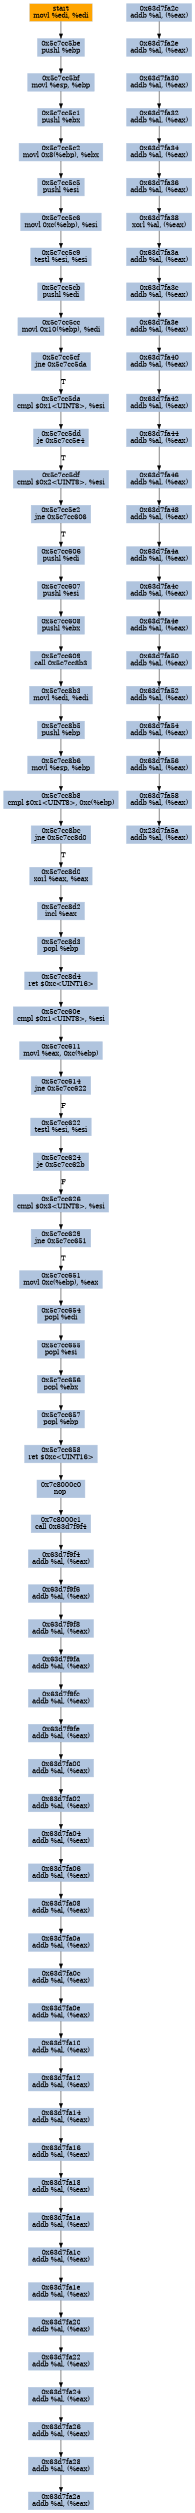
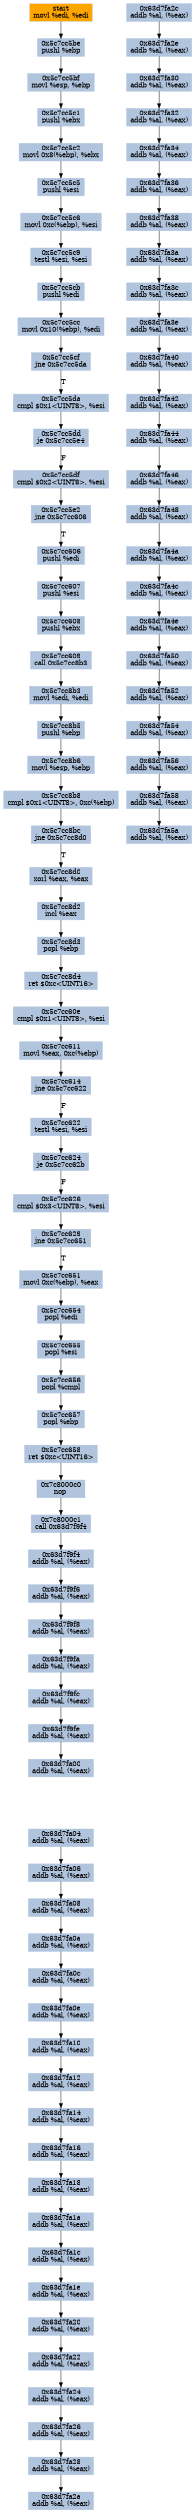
  digraph {
    node [color=lightsteelblue fillcolor=lightsteelblue shape=rectangle style=filled]
    edge [color="#000000"]
    n1 [color=lightgrey fillcolor=orange label="start\nmovl %edi, %edi"]
    n2 [label="0x5c7cc5be\npushl %ebp"]
    n3 [label="0x5c7cc5bf\nmovl %esp, %ebp"]
    n4 [label="0x5c7cc5c1\npushl %ebx"]
    n5 [label="0x5c7cc5c2\nmovl 0x8(%ebp), %ebx"]
    n6 [label="0x5c7cc5c5\npushl %esi"]
    n7 [label="0x5c7cc5c6\nmovl 0xc(%ebp), %esi"]
    n8 [label="0x5c7cc5c9\ntestl %esi, %esi"]
    n9 [label="0x5c7cc5cb\npushl %edi"]
    n10 [label="0x5c7cc5cc\nmovl 0x10(%ebp), %edi"]
    n11 [label="0x5c7cc5cf\njne 0x5c7cc5da"]
    n12 [label="0x5c7cc5da\ncmpl $0x1<UINT8>, %esi"]
    n13 [label="0x5c7cc5dd\nje 0x5c7cc5e4"]
    n14 [label="0x5c7cc5df\ncmpl $0x2<UINT8>, %esi"]
    n15 [label="0x5c7cc5e2\njne 0x5c7cc606"]
    n16 [label="0x5c7cc606\npushl %edi"]
    n17 [label="0x5c7cc607\npushl %esi"]
    n18 [label="0x5c7cc608\npushl %ebx"]
    n19 [label="0x5c7cc609\ncall 0x5c7cc8b3"]
    n20 [label="0x5c7cc8b3\nmovl %edi, %edi"]
    n21 [label="0x5c7cc8b5\npushl %ebp"]
    n22 [label="0x5c7cc8b6\nmovl %esp, %ebp"]
    n23 [label="0x5c7cc8b8\ncmpl $0x1<UINT8>, 0xc(%ebp)"]
    n24 [label="0x5c7cc8bc\njne 0x5c7cc8d0"]
    n25 [label="0x5c7cc8d0\nxorl %eax, %eax"]
    n26 [label="0x5c7cc8d2\nincl %eax"]
    n27 [label="0x5c7cc8d3\npopl %ebp"]
    n28 [label="0x5c7cc8d4\nret $0xc<UINT16>"]
    n29 [label="0x5c7cc60e\ncmpl $0x1<UINT8>, %esi"]
    n30 [label="0x5c7cc611\nmovl %eax, 0xc(%ebp)"]
    n31 [label="0x5c7cc614\njne 0x5c7cc622"]
    n32 [label="0x5c7cc622\ntestl %esi, %esi"]
    n33 [label="0x5c7cc624\nje 0x5c7cc62b"]
    n34 [label="0x5c7cc626\ncmpl $0x3<UINT8>, %esi"]
    n35 [label="0x5c7cc629\njne 0x5c7cc651"]
    n36 [label="0x5c7cc651\nmovl 0xc(%ebp), %eax"]
    n37 [label="0x5c7cc654\npopl %edi"]
    n38 [label="0x5c7cc655\npopl %esi"]
-   n39 [label="0x5c7cc656\npopl %ebx"]
+   n39 [label="0x5c7cc656\npopl %cmpl"]
    n40 [label="0x5c7cc657\npopl %ebp"]
    n41 [label="0x5c7cc658\nret $0xc<UINT16>"]
    n42 [label="0x7c8000c0\nnop "]
    n43 [label="0x7c8000c1\ncall 0x63d7f9f4"]
    n44 [label="0x63d7f9f4\naddb %al, (%eax)"]
    n45 [label="0x63d7f9f6\naddb %al, (%eax)"]
    n46 [label="0x63d7f9f8\naddb %al, (%eax)"]
    n47 [label="0x63d7f9fa\naddb %al, (%eax)"]
    n48 [label="0x63d7f9fc\naddb %al, (%eax)"]
    n49 [label="0x63d7f9fe\naddb %al, (%eax)"]
    n50 [label="0x63d7fa00\naddb %al, (%eax)"]
-   n51 [label="0x63d7fa02\naddb %al, (%eax)"]
    n52 [label="0x63d7fa04\naddb %al, (%eax)"]
    n53 [label="0x63d7fa06\naddb %al, (%eax)"]
    n54 [label="0x63d7fa08\naddb %al, (%eax)"]
    n55 [label="0x63d7fa0a\naddb %al, (%eax)"]
    n56 [label="0x63d7fa0c\naddb %al, (%eax)"]
    n57 [label="0x63d7fa0e\naddb %al, (%eax)"]
    n58 [label="0x63d7fa10\naddb %al, (%eax)"]
    n59 [label="0x63d7fa12\naddb %al, (%eax)"]
    n60 [label="0x63d7fa14\naddb %al, (%eax)"]
    n61 [label="0x63d7fa16\naddb %al, (%eax)"]
    n62 [label="0x63d7fa18\naddb %al, (%eax)"]
    n63 [label="0x63d7fa1a\naddb %al, (%eax)"]
    n64 [label="0x63d7fa1c\naddb %al, (%eax)"]
    n65 [label="0x63d7fa1e\naddb %al, (%eax)"]
    n66 [label="0x63d7fa20\naddb %al, (%eax)"]
    n67 [label="0x63d7fa22\naddb %al, (%eax)"]
    n68 [label="0x63d7fa24\naddb %al, (%eax)"]
    n69 [label="0x63d7fa26\naddb %al, (%eax)"]
    n70 [label="0x63d7fa28\naddb %al, (%eax)"]
    n71 [label="0x63d7fa2a\naddb %al, (%eax)"]
    n72 [label="0x63d7fa2c\naddb %al, (%eax)"]
    n73 [label="0x63d7fa2e\naddb %al, (%eax)"]
    n74 [label="0x63d7fa30\naddb %al, (%eax)"]
    n75 [label="0x63d7fa32\naddb %al, (%eax)"]
    n76 [label="0x63d7fa34\naddb %al, (%eax)"]
    n77 [label="0x63d7fa36\naddb %al, (%eax)"]
-   n78 [label="0x63d7fa38\nxorl %al, (%eax)"]
+   n78 [label="0x63d7fa38\naddb %al, (%eax)"]
    n79 [label="0x63d7fa3a\naddb %al, (%eax)"]
    n80 [label="0x63d7fa3c\naddb %al, (%eax)"]
    n81 [label="0x63d7fa3e\naddb %al, (%eax)"]
    n82 [label="0x63d7fa40\naddb %al, (%eax)"]
    n83 [label="0x63d7fa42\naddb %al, (%eax)"]
    n84 [label="0x63d7fa44\naddb %al, (%eax)"]
    n85 [label="0x63d7fa46\naddb %al, (%eax)"]
    n86 [label="0x63d7fa48\naddb %al, (%eax)"]
    n87 [label="0x63d7fa4a\naddb %al, (%eax)"]
    n88 [label="0x63d7fa4c\naddb %al, (%eax)"]
    n89 [label="0x63d7fa4e\naddb %al, (%eax)"]
    n90 [label="0x63d7fa50\naddb %al, (%eax)"]
    n91 [label="0x63d7fa52\naddb %al, (%eax)"]
    n92 [label="0x63d7fa54\naddb %al, (%eax)"]
    n93 [label="0x63d7fa56\naddb %al, (%eax)"]
    n94 [label="0x63d7fa58\naddb %al, (%eax)"]
-   n95 [label="0x23d7fa5a\naddb %al, (%eax)"]
+   n95 [label="0x63d7fa5a\naddb %al, (%eax)"]
    n1 -> n2
    n2 -> n3
    n3 -> n4
    n4 -> n5
    n5 -> n6
    n6 -> n7
    n7 -> n8
    n8 -> n9
    n9 -> n10
    n10 -> n11
    n11 -> n12 [label=T]
    n12 -> n13
-   n13 -> n14 [label=T]
+   n13 -> n14 [label=F]
    n14 -> n15
    n15 -> n16 [label=T]
    n16 -> n17
    n17 -> n18
    n18 -> n19
    n19 -> n20
    n20 -> n21
    n21 -> n22
    n22 -> n23
    n23 -> n24
    n24 -> n25 [label=T]
    n25 -> n26
    n26 -> n27
    n27 -> n28
    n28 -> n29
    n29 -> n30
    n30 -> n31
    n31 -> n32 [label=F]
    n32 -> n33
    n33 -> n34 [label=F]
    n34 -> n35
    n35 -> n36 [label=T]
    n36 -> n37
    n37 -> n38
    n38 -> n39
    n39 -> n40
    n40 -> n41
    n41 -> n42
    n42 -> n43
    n43 -> n44
    n44 -> n45
    n45 -> n46
    n46 -> n47
    n47 -> n48
    n48 -> n49
    n49 -> n50
-   n50 -> n51
-   n51 -> n52
    n52 -> n53
    n53 -> n54
    n54 -> n55
    n55 -> n56
    n56 -> n57
    n57 -> n58
    n58 -> n59
    n59 -> n60
    n60 -> n61
    n61 -> n62
    n62 -> n63
    n63 -> n64
    n64 -> n65
    n65 -> n66
    n66 -> n67
    n67 -> n68
    n68 -> n69
    n69 -> n70
    n70 -> n71
    n72 -> n73
+   n73 -> n74
    n74 -> n75
    n75 -> n76
    n76 -> n77
    n77 -> n78
    n78 -> n79
    n79 -> n80
    n80 -> n81
    n81 -> n82
    n82 -> n83
    n83 -> n84
    n84 -> n85
    n85 -> n86
    n86 -> n87
    n87 -> n88
    n88 -> n89
    n89 -> n90
    n90 -> n91
    n91 -> n92
    n92 -> n93
    n93 -> n94
    n94 -> n95
  }
